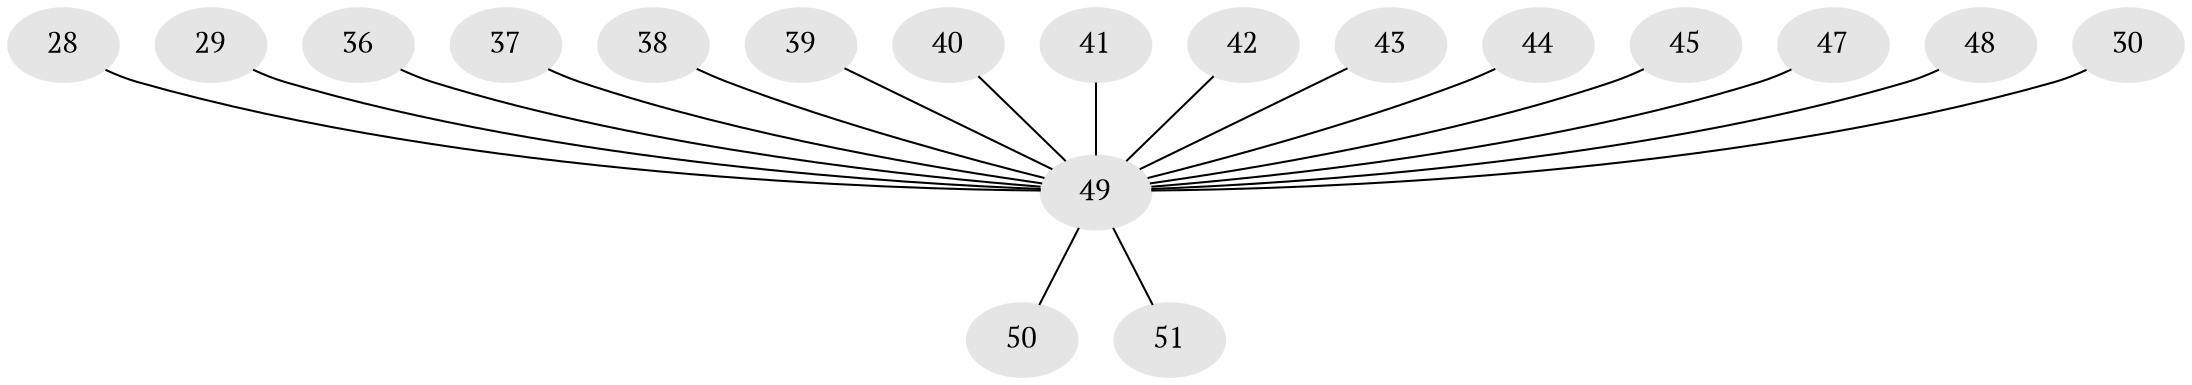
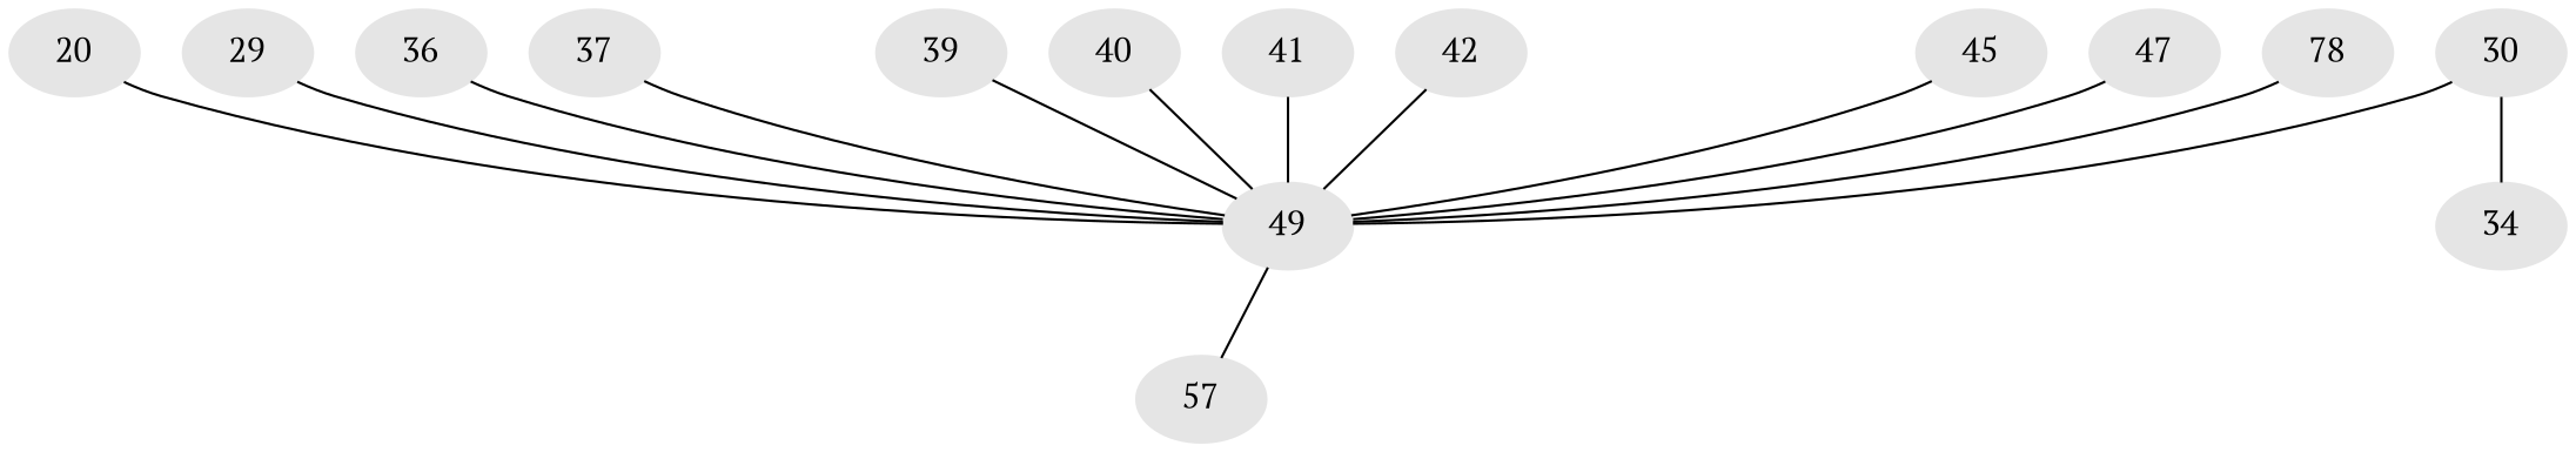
  graph {
    fontname="PT Serif"
    node [color=gray90 fontname="PT Serif" style=filled]
    edge [fontname="PT Serif"]
    49 [super="+8+23+11+12+32+31+26+21+33+25+27+35"]
-   50
-   51
-   28
+   50 [label=57]
+   28 [label=20]
    29
    30
+   34
    36
    37
-   38
    39
    40
    41
    42
-   43
-   44
    45
    47
-   48
+   48 [label=78]
    49 -- 50
-   49 -- 51
    28 -- 49
    29 -- 49
    30 -- 49
+   30 -- 34
    36 -- 49
    37 -- 49
-   38 -- 49
    39 -- 49
    40 -- 49
    41 -- 49
    42 -- 49
-   43 -- 49
-   44 -- 49
    45 -- 49
    47 -- 49
    48 -- 49
  }
